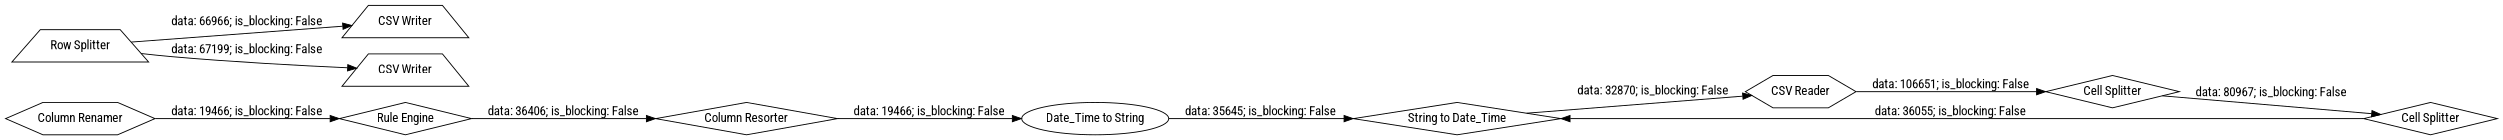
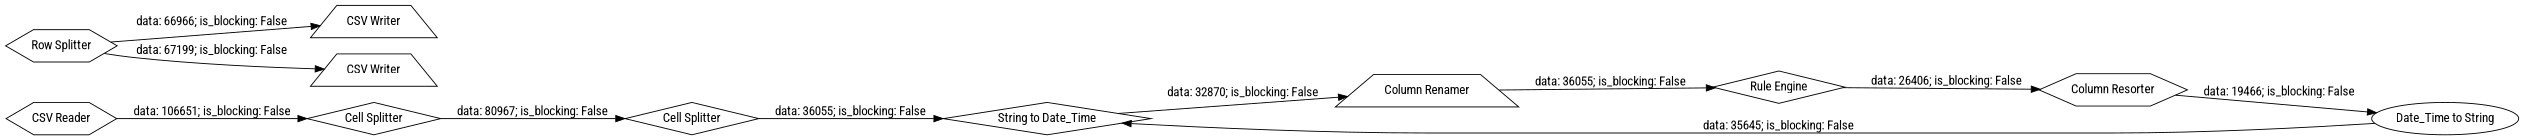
  digraph {
    fontname="Roboto Condensed"
    rankdir=LR
    node [fontname="Roboto Condensed" shape=diamond]
    edge [fontname="Roboto Condensed"]
    n1 [label="String to Date_Time"]
-   n2 [label="Column Renamer" shape=hexagon]
+   n2 [label="Column Renamer" shape=trapezium]
    n3 [label="Rule Engine"]
    n4 [label="CSV Reader" shape=hexagon]
    n5 [label="Cell Splitter"]
    n6 [label="Cell Splitter"]
-   n7 [label="Column Resorter"]
+   n7 [label="Column Resorter" shape=hexagon]
    n8 [label="Date_Time to String" shape=ellipse]
    n9 [label="CSV Writer" shape=trapezium]
-   n10 [label="Row Splitter" shape=trapezium]
+   n10 [label="Row Splitter" shape=hexagon]
    n11 [label="CSV Writer" shape=trapezium]
-   n1 -> n4 [label="data: 32870; is_blocking: False"]
-   n2 -> n3 [label="data: 19466; is_blocking: False"]
-   n3 -> n7 [label="data: 36406; is_blocking: False"]
+   n1 -> n2 [label="data: 32870; is_blocking: False"]
+   n2 -> n3 [label="data: 36055; is_blocking: False"]
+   n3 -> n7 [label="data: 26406; is_blocking: False"]
    n4 -> n5 [label="data: 106651; is_blocking: False"]
    n5 -> n6 [label="data: 80967; is_blocking: False"]
    n6 -> n1 [label="data: 36055; is_blocking: False"]
    n7 -> n8 [label="data: 19466; is_blocking: False"]
    n8 -> n1 [label="data: 35645; is_blocking: False"]
    n10 -> n9 [label="data: 66966; is_blocking: False"]
    n10 -> n11 [label="data: 67199; is_blocking: False"]
  }
